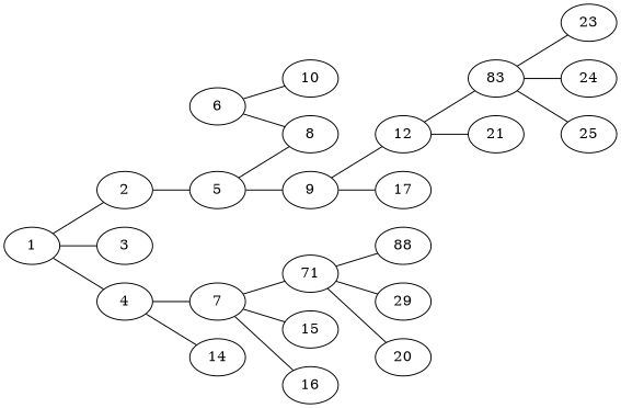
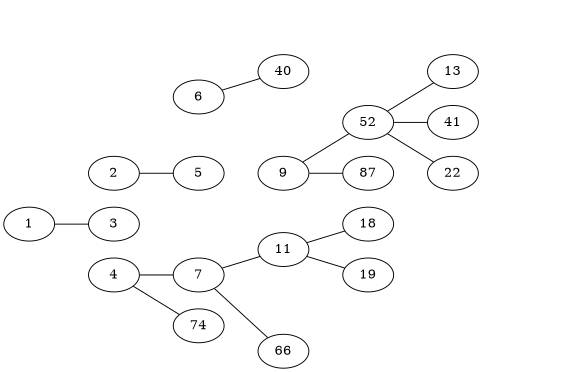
  graph {
    rankdir=LR
    node [chem=H]
    edge [valence=1]
    1 [chem=C]
    2 [chem=N]
    3 [chem=N]
    4 [chem=N]
    5 [chem=C]
    7 [chem=C]
-   14
-   8 [chem=N]
+   14 [label=74]
    9 [chem=N]
    6 [chem=C]
-   10 [chem=Cl]
-   11 [chem=C label=71]
-   15
-   16
-   12 [chem=C]
-   17
-   18 [label=88]
-   19 [label=29]
-   20
-   13 [chem=C label=83]
-   21
-   23
-   24
-   25
-   1 -- 2 [valence=2]
+   10 [chem=Cl label=40]
+   11 [chem=C]
+   16 [label=66]
+   12 [chem=C label=52]
+   17 [label=87]
+   18
+   19
+   13 [chem=C]
+   21 [label=41]
+   22
    1 -- 3
-   1 -- 4
    2 -- 5
    4 -- 7
    4 -- 14
-   5 -- 8 [valence=2]
-   5 -- 9
    7 -- 11
-   7 -- 15
    7 -- 16
    9 -- 12
    9 -- 17
-   6 -- 8
    6 -- 10
    11 -- 18
    11 -- 19
-   11 -- 20
    12 -- 13
    12 -- 21
-   13 -- 23
-   13 -- 24
-   13 -- 25
+   12 -- 22
  }
